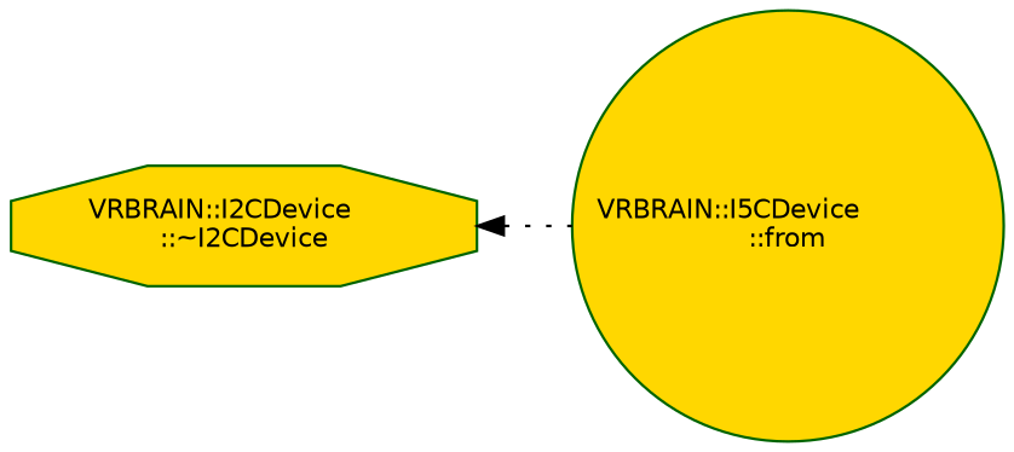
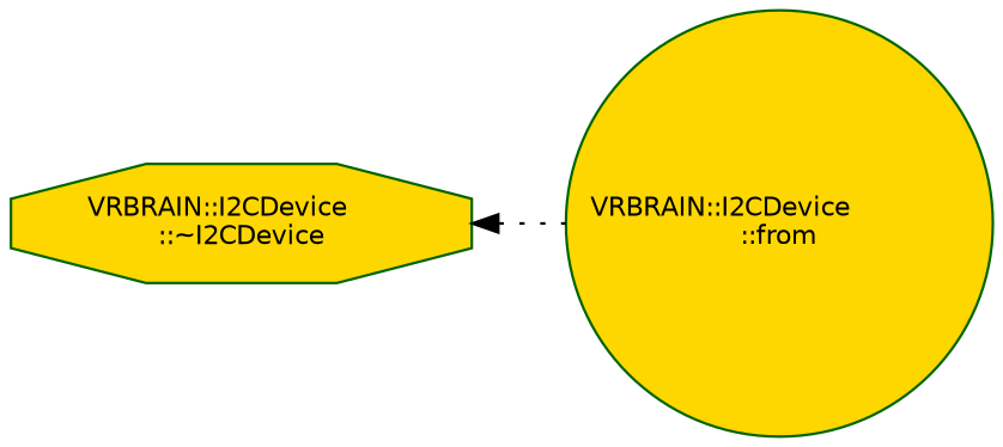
  digraph {
    rankdir=LR
    node [color=darkgreen fillcolor=gold fontname=Helvetica fontsize=10 style=filled]
    n1 [fontcolor=black height=0.2 label="VRBRAIN::I2CDevice\l::~I2CDevice" shape=octagon width=0.4]
-   n2 [height=0.2 label="VRBRAIN::I5CDevice\l::from" shape=circle width=0.4]
+   n2 [height=0.2 label="VRBRAIN::I2CDevice\l::from" shape=circle width=0.4]
    n1 -> n2 [color=black dir=back fontname=Helvetica fontsize=10 labelfontname=Helvetica labelfontsize=10 style=dotted]
  }
